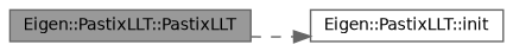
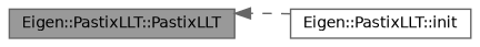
  digraph {
    rankdir=LR
    node [fontname=Helvetica fontsize=10 shape=box style=filled]
    n1 [color=gray40 fillcolor=grey60 fontcolor=black height=0.2 label="Eigen::PastixLLT::PastixLLT" width=0.4]
    n2 [color=grey40 fillcolor=white height=0.2 label="Eigen::PastixLLT::init" width=0.4]
-   n1 -> n2 [color=gray40 fontname=Helvetica fontsize=10 labelfontname=Helvetica labelfontsize=10 style=dashed]
+   n2 -> n1 [color=gray40 fontname=Helvetica fontsize=10 labelfontname=Helvetica labelfontsize=10 style=dashed]
  }
